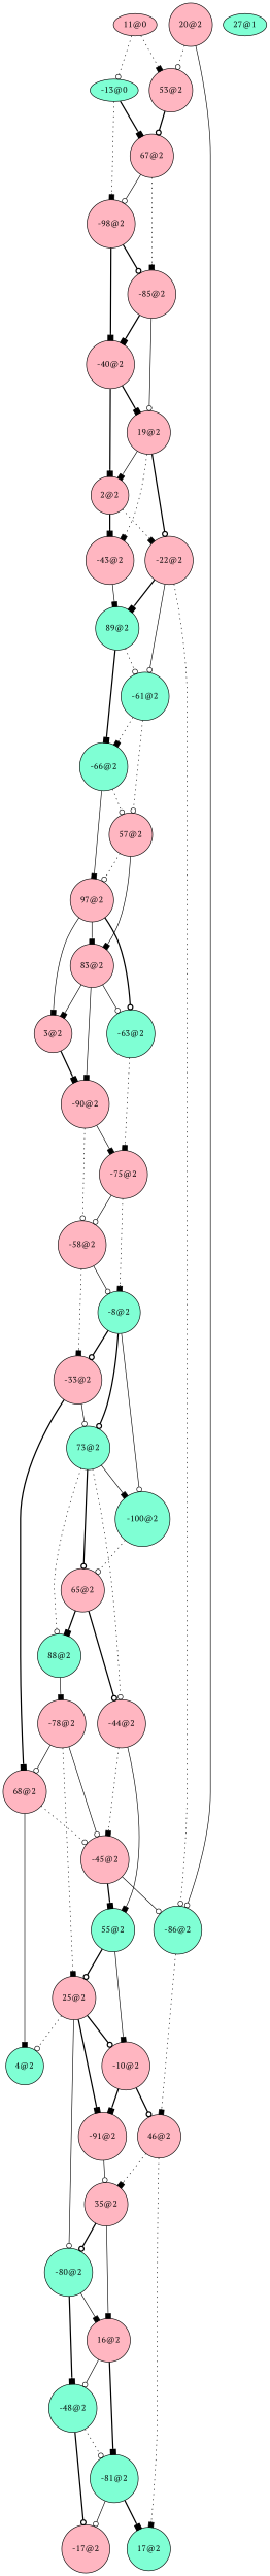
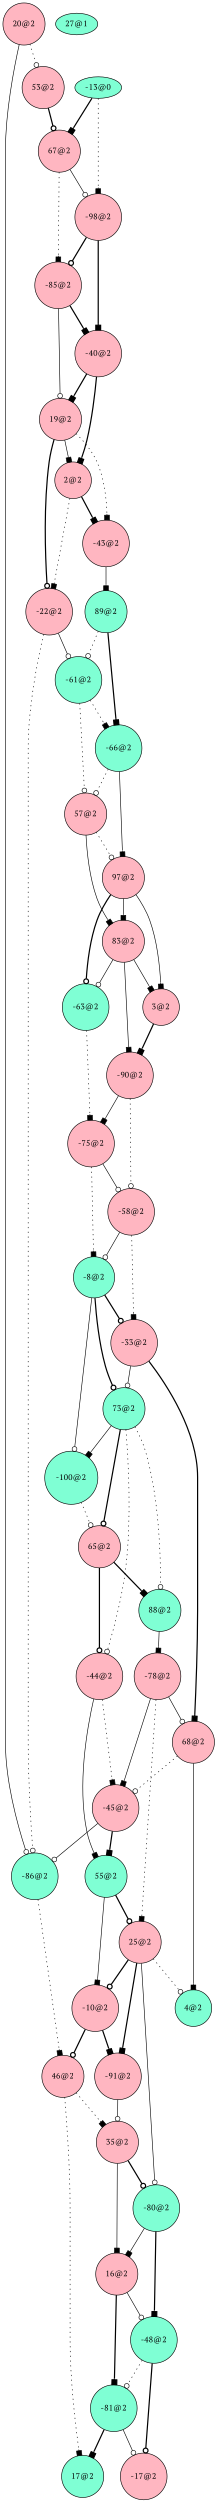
  digraph {
    fontname="PT Serif"
    node [fillcolor=lightpink fontname="PT Serif" shape=circle style=filled]
    edge [arrowhead=box fontname="PT Serif" style=solid]
    "-81@2" [fillcolor=aquamarine]
    "-17@2"
    "17@2" [fillcolor=aquamarine]
    "-48@2" [fillcolor=aquamarine]
    "-80@2" [fillcolor=aquamarine]
    "16@2"
    "35@2"
    "46@2"
    "-10@2"
    "-91@2"
    "4@2" [fillcolor=aquamarine]
    "25@2"
    "-86@2" [fillcolor=aquamarine]
    "55@2" [fillcolor=aquamarine]
    "-45@2"
    "-78@2"
    "68@2"
    "-44@2"
    "88@2" [fillcolor=aquamarine]
    "65@2"
    "-100@2" [fillcolor=aquamarine]
    "-33@2"
    "73@2" [fillcolor=aquamarine]
    "-58@2"
    "-8@2" [fillcolor=aquamarine]
    "-90@2"
    "-75@2"
    "-63@2" [fillcolor=aquamarine]
    n29 [label="3@2"]
    "83@2"
    "57@2"
    "97@2"
    "-66@2" [fillcolor=aquamarine]
    "-61@2" [fillcolor=aquamarine]
    "89@2" [fillcolor=aquamarine]
    "-43@2"
    "-22@2"
    "2@2"
    "19@2"
    "-40@2"
    "-85@2"
    "-98@2"
    "67@2"
    "53@2"
-   "11@0" [shape=""]
    "-13@0" [fillcolor=aquamarine shape=""]
    "27@1" [fillcolor=aquamarine shape=""]
    "20@2"
    "-81@2" -> "-17@2" [arrowhead=odot]
    "-81@2" -> "17@2" [style=bold]
    "-48@2" -> "-81@2" [arrowhead=odot style=dotted]
    "-48@2" -> "-17@2" [arrowhead=odot style=bold]
    "-80@2" -> "-48@2" [style=bold]
    "-80@2" -> "16@2"
    "16@2" -> "-81@2" [style=bold]
    "16@2" -> "-48@2" [arrowhead=odot]
    "35@2" -> "-80@2" [arrowhead=odot style=bold]
    "35@2" -> "16@2"
    "46@2" -> "17@2" [style=dotted]
    "46@2" -> "35@2" [style=dotted]
    "-10@2" -> "46@2" [arrowhead=odot style=bold]
    "-10@2" -> "-91@2" [style=bold]
    "-91@2" -> "35@2" [arrowhead=odot]
    "25@2" -> "-80@2" [arrowhead=odot]
    "25@2" -> "-10@2" [arrowhead=odot style=bold]
    "25@2" -> "-91@2" [style=bold]
    "25@2" -> "4@2" [arrowhead=odot style=dotted]
    "-86@2" -> "46@2" [style=dotted]
    "55@2" -> "-10@2"
    "55@2" -> "25@2" [arrowhead=odot style=bold]
    "-45@2" -> "-86@2" [arrowhead=odot]
    "-45@2" -> "55@2" [style=bold]
    "-78@2" -> "25@2" [style=dotted]
-   "-78@2" -> "-45@2" [arrowhead=odot]
+   "-78@2" -> "-45@2"
    "-78@2" -> "68@2" [arrowhead=odot]
    "68@2" -> "4@2"
    "68@2" -> "-45@2" [arrowhead=odot style=dotted]
    "-44@2" -> "55@2"
    "-44@2" -> "-45@2" [style=dotted]
    "88@2" -> "-78@2"
    "65@2" -> "-44@2" [arrowhead=odot style=bold]
    "65@2" -> "88@2" [style=bold]
    "-100@2" -> "65@2" [arrowhead=odot style=dotted]
    "-33@2" -> "68@2" [style=bold]
    "-33@2" -> "73@2" [arrowhead=odot]
    "73@2" -> "-44@2" [arrowhead=odot style=dotted]
    "73@2" -> "88@2" [arrowhead=odot style=dotted]
    "73@2" -> "65@2" [arrowhead=odot style=bold]
    "73@2" -> "-100@2"
    "-58@2" -> "-33@2" [style=dotted]
    "-58@2" -> "-8@2" [arrowhead=odot]
    "-8@2" -> "-100@2" [arrowhead=odot]
    "-8@2" -> "-33@2" [arrowhead=odot style=bold]
    "-8@2" -> "73@2" [arrowhead=odot style=bold]
    "-90@2" -> "-58@2" [arrowhead=odot style=dotted]
    "-90@2" -> "-75@2"
    "-75@2" -> "-58@2" [arrowhead=odot]
    "-75@2" -> "-8@2" [style=dotted]
    "-63@2" -> "-75@2" [style=dotted]
    n29 -> "-90@2" [style=bold]
    "83@2" -> "-90@2"
    "83@2" -> "-63@2" [arrowhead=odot]
    "83@2" -> n29
    "57@2" -> "83@2"
    "57@2" -> "97@2" [arrowhead=odot style=dotted]
    "97@2" -> "-63@2" [arrowhead=odot style=bold]
    "97@2" -> n29
    "97@2" -> "83@2"
    "-66@2" -> "57@2" [arrowhead=odot style=dotted]
    "-66@2" -> "97@2"
    "-61@2" -> "57@2" [arrowhead=odot style=dotted]
    "-61@2" -> "-66@2" [style=dotted]
    "89@2" -> "-66@2" [style=bold]
    "89@2" -> "-61@2" [arrowhead=odot style=dotted]
    "-43@2" -> "89@2"
    "-22@2" -> "-86@2" [arrowhead=odot style=dotted]
    "-22@2" -> "-61@2" [arrowhead=odot]
-   "-22@2" -> "89@2" [style=bold]
    "2@2" -> "-43@2" [style=bold]
    "2@2" -> "-22@2" [style=dotted]
    "19@2" -> "-43@2" [style=dotted]
    "19@2" -> "-22@2" [arrowhead=odot style=bold]
    "19@2" -> "2@2"
    "-40@2" -> "2@2" [style=bold]
    "-40@2" -> "19@2" [style=bold]
    "-85@2" -> "19@2" [arrowhead=odot]
    "-85@2" -> "-40@2" [style=bold]
    "-98@2" -> "-40@2" [style=bold]
    "-98@2" -> "-85@2" [arrowhead=odot style=bold]
    "67@2" -> "-85@2" [style=dotted]
    "67@2" -> "-98@2" [arrowhead=odot]
    "53@2" -> "67@2" [arrowhead=odot style=bold]
-   "11@0" -> "53@2" [style=dotted]
-   "11@0" -> "-13@0" [arrowhead=odot style=dotted]
    "-13@0" -> "-98@2" [style=dotted]
    "-13@0" -> "67@2" [style=bold]
    "20@2" -> "-86@2" [arrowhead=odot]
    "20@2" -> "53@2" [arrowhead=odot style=dotted]
  }
